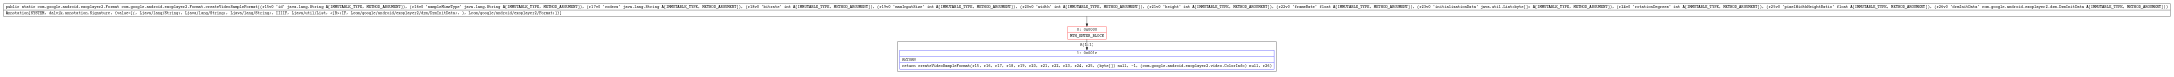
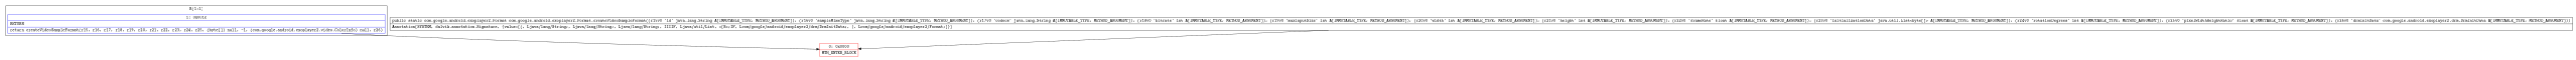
  digraph {
    fontname="Courier Prime"
    node [shape=record fontname="Courier Prime"]
    edge [fontname="Courier Prime"]
    n1 [color=blue label="{1\:\ 0x001e|RETURN\l|return createVideoSampleFormat(r15, r16, r17, r18, r19, r20, r21, r22, r23, r24, r25, (byte[]) null, \-1, (com.google.android.exoplayer2.video.ColorInfo) null, r26)\l}"]
    n2 [color=red label="{0\:\ 0x0000|MTH_ENTER_BLOCK\l}"]
    n3 [label="{public static com.google.android.exoplayer2.Format com.google.android.exoplayer2.Format.createVideoSampleFormat((r15v0 'id' java.lang.String A[IMMUTABLE_TYPE, METHOD_ARGUMENT]), (r16v0 'sampleMimeType' java.lang.String A[IMMUTABLE_TYPE, METHOD_ARGUMENT]), (r17v0 'codecs' java.lang.String A[IMMUTABLE_TYPE, METHOD_ARGUMENT]), (r18v0 'bitrate' int A[IMMUTABLE_TYPE, METHOD_ARGUMENT]), (r19v0 'maxInputSize' int A[IMMUTABLE_TYPE, METHOD_ARGUMENT]), (r20v0 'width' int A[IMMUTABLE_TYPE, METHOD_ARGUMENT]), (r21v0 'height' int A[IMMUTABLE_TYPE, METHOD_ARGUMENT]), (r22v0 'frameRate' float A[IMMUTABLE_TYPE, METHOD_ARGUMENT]), (r23v0 'initializationData' java.util.List\<byte[]\> A[IMMUTABLE_TYPE, METHOD_ARGUMENT]), (r24v0 'rotationDegrees' int A[IMMUTABLE_TYPE, METHOD_ARGUMENT]), (r25v0 'pixelWidthHeightRatio' float A[IMMUTABLE_TYPE, METHOD_ARGUMENT]), (r26v0 'drmInitData' com.google.android.exoplayer2.drm.DrmInitData A[IMMUTABLE_TYPE, METHOD_ARGUMENT]))  | Annotation[SYSTEM, dalvik.annotation.Signature, \{value=[(, Ljava\/lang\/String;, Ljava\/lang\/String;, Ljava\/lang\/String;, IIIIF, Ljava\/util\/List, \<[B\>;IF, Lcom\/google\/android\/exoplayer2\/drm\/DrmInitData;, ), Lcom\/google\/android\/exoplayer2\/Format;]\}]\l}"]
    subgraph cluster_1 {
      label="R(1:1)"
      n1
    }
-   n2 -> n1
+   n1 -> n2
    n3 -> n2
  }
